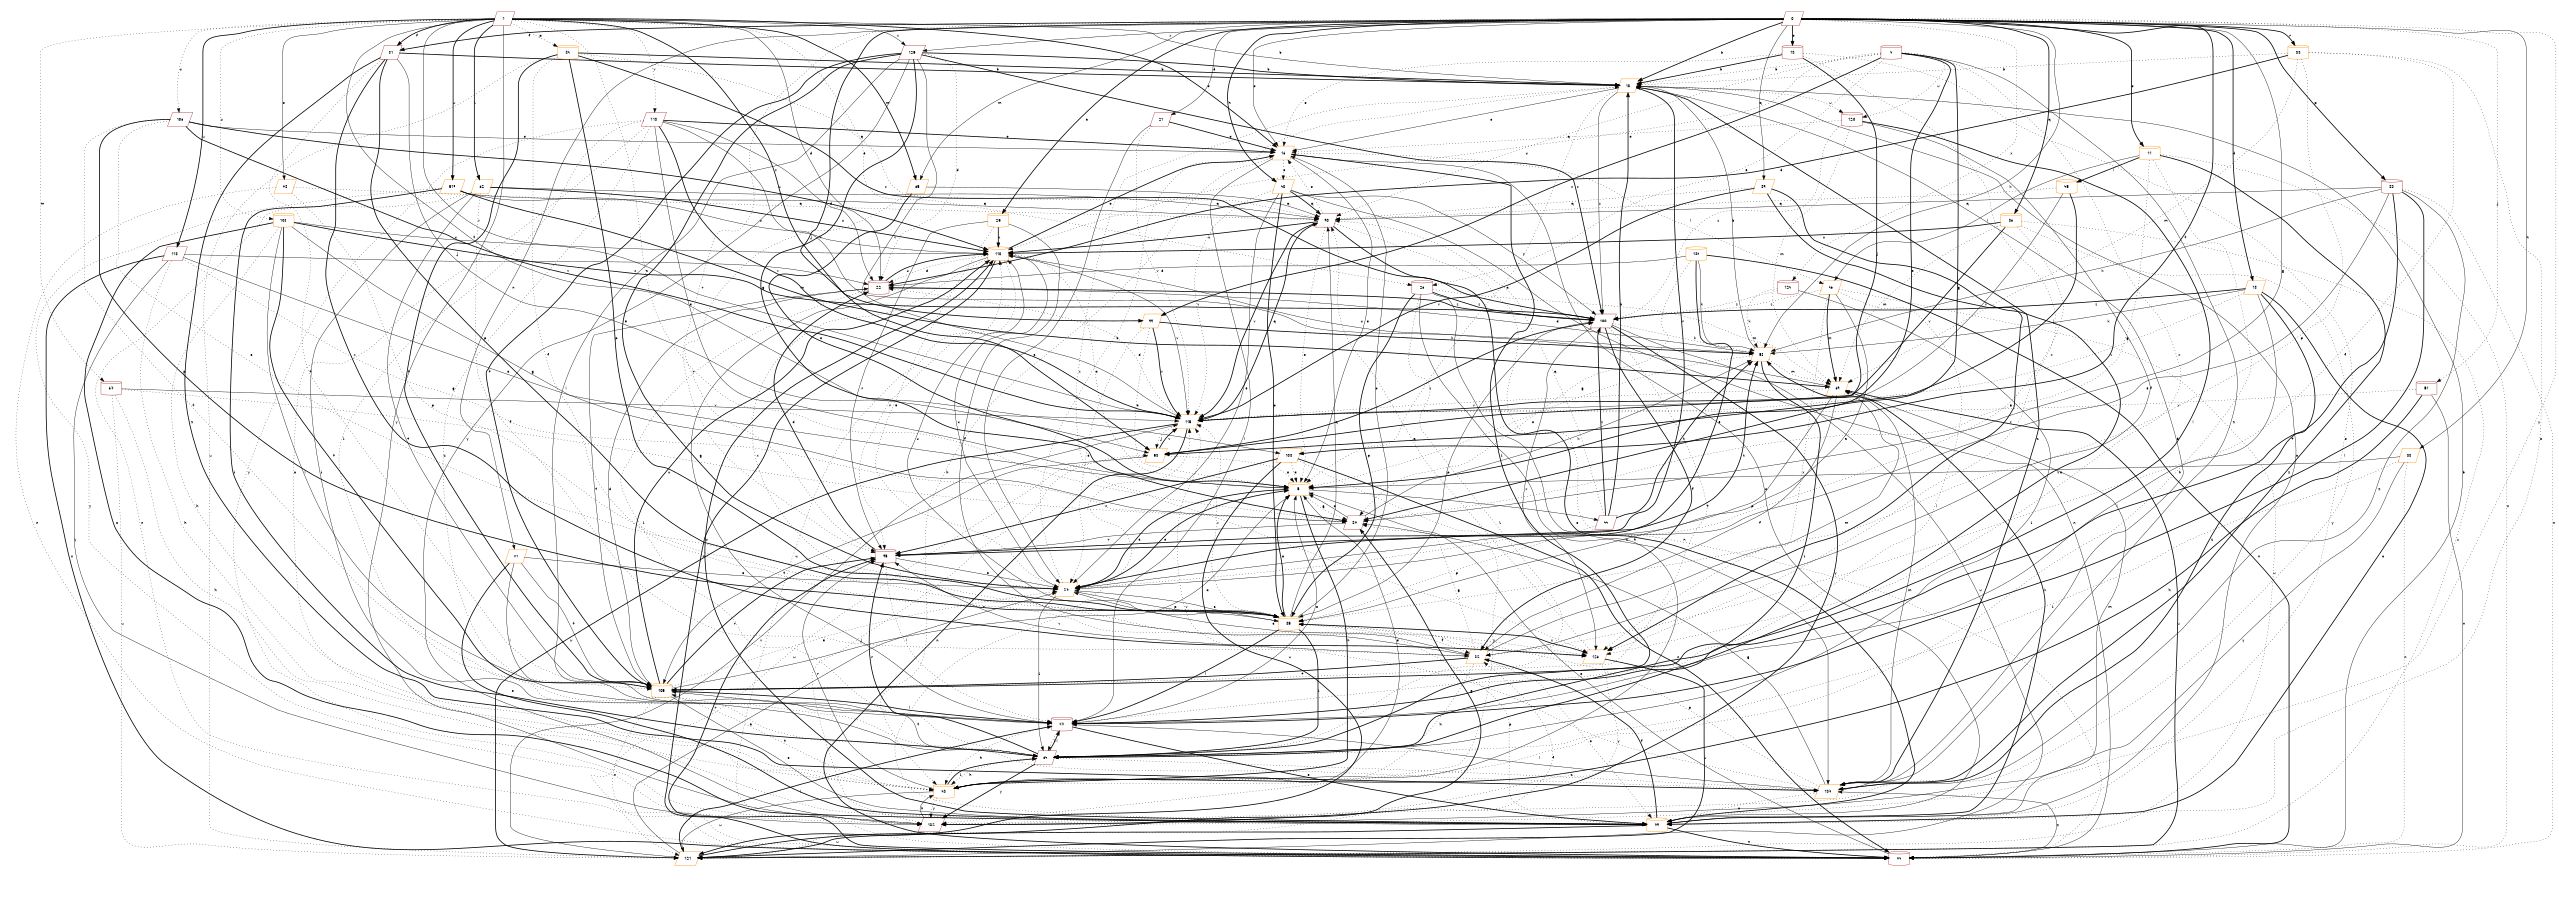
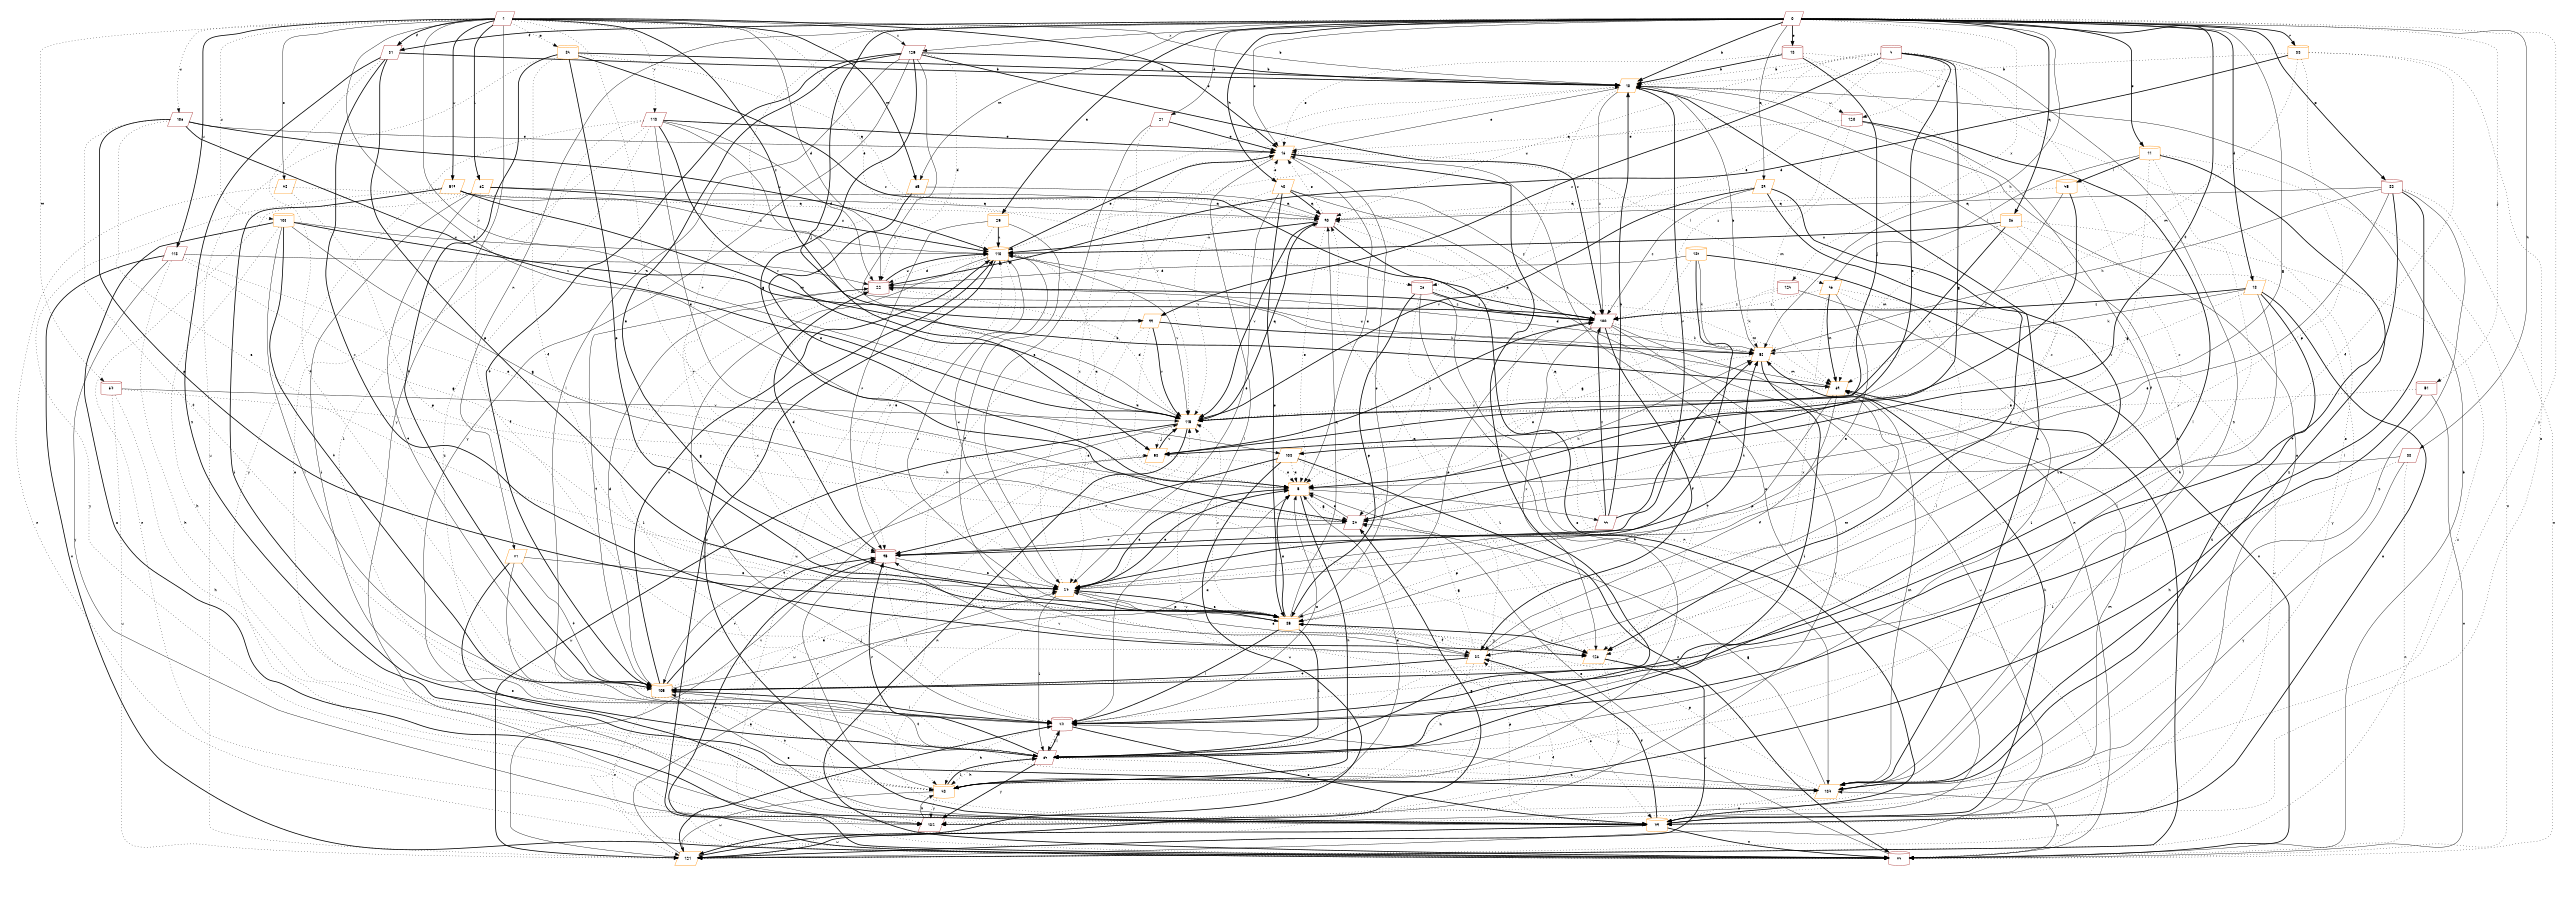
  strict digraph {
    fontname="Patrick Hand"
    node [color=darkorange fontname="Patrick Hand" shape=parallelogram]
    edge [fontname="Patrick Hand" style=dotted]
    0 [color=brown]
    10
    11 [shape=cylinder]
    13 [color=brown shape=cylinder]
    16
    18
    21 [color=brown]
    25 [shape=cylinder]
    31 [color=brown]
    37 [color=brown]
-   38
+   38 [color=brown]
    40
    51 [color=brown shape=cylinder]
    53
    58
    65
    71
    83 [color=brown shape=cylinder]
    86 [shape=cylinder]
    89
    n21 [label=33 shape=cylinder]
    95 [color=brown shape=cylinder]
    103
    124 [color=brown shape=cylinder]
    125 [color=brown]
    132 [color=brown]
    5 [shape=cylinder]
    120 [color=brown shape=cylinder]
    126
    137
    79 [shape=cylinder]
    100 [color=brown]
    43 [shape=cylinder]
    45 [shape=cylinder]
    46
    74 [color=brown shape=cylinder]
    47 [color=brown shape=cylinder]
    64 [color=brown]
    115
    27
    110 [shape=cylinder]
    32
    105 [shape=cylinder]
    85 [shape=cylinder]
    90 [color=brown]
    121
    22 [color=brown shape=cylinder]
    69
    1 [color=brown]
    26 [color=brown shape=cylinder]
    62
    67 [color=brown shape=cylinder]
    78
    84 [shape=cylinder]
    99
    106 [color=brown]
    108 [shape=cylinder]
    113 [color=brown]
    118 [color=brown]
    n60 [label=519]
    134 [shape=cylinder]
    4 [color=brown shape=cylinder]
    44 [color=brown]
    0 -> 10 [label=b style=bold]
    0 -> 11 [label=c style=bold]
    0 -> 13 [label=c style=bold]
    0 -> 16 [label=c style=solid]
    0 -> 18 [label=d style=bold]
    0 -> 21 [label=d style=solid]
    0 -> 25 [label=e style=bold]
    0 -> 31 [label=f style=bold]
    0 -> 37 [label=g style=solid]
    0 -> 38 [label=h style=solid]
    0 -> 40 [label=h style=bold]
    0 -> 51 [label=j]
    0 -> 53 [label=j style=bold]
    0 -> 58 [label=k style=solid]
    0 -> 65 [label=m style=solid]
    0 -> 71 [label=n style=solid]
    0 -> 83 [label=p style=bold]
    0 -> 86 [label=q style=bold]
    0 -> 89 [label=q style=solid]
    0 -> n21 [label=r style=bold]
    0 -> 95 [label=r]
    0 -> 103 [label=t style=bold]
    0 -> 124 [label=x]
    0 -> 125 [label=x style=solid]
    0 -> 132 [label=y]
    10 -> 16 [label=c style=solid]
    10 -> 95 [label=r style=bold]
    10 -> 5 [label=a]
    10 -> 120 [label=w]
    10 -> 126 [label=x]
    10 -> 137 [label=z style=bold]
    10 -> 79 [label=o style=solid]
    10 -> 100 [label=s style=solid]
    11 -> 37 [label=g]
    11 -> 137 [label=z style=bold]
    11 -> 43 [label=h]
    11 -> 45 [label=i style=bold]
    11 -> 46 [label=i style=solid]
    11 -> 74 [label=n]
    13 -> 10 [label=b style=bold]
    13 -> 16 [label=c]
    13 -> 53 [label=j style=bold]
    13 -> 126 [label=x]
    13 -> 79 [label=o]
    16 -> 5 [label=a style=solid]
    16 -> 43 [label=h]
    16 -> 46 [label=i]
    16 -> 47 [label=i style=solid]
    16 -> 64 [label=l style=bold]
    18 -> 58 [label=k style=solid]
    18 -> 137 [label=z style=bold]
    18 -> 79 [label=o style=bold]
    18 -> 100 [label=s style=bold]
    18 -> 47 [label=i style=solid]
    18 -> 115 [label=v]
    21 -> 16 [label=c style=bold]
    21 -> 115 [label=v]
    21 -> 27 [label=e style=solid]
    25 -> 95 [label=r style=solid]
    25 -> 27 [label=e]
    25 -> 110 [label=u style=bold]
    25 -> 32 [label=f style=solid]
    31 -> 10 [label=b style=bold]
-   31 -> 53 [label=j style=solid]
    31 -> 126 [label=x style=bold]
    31 -> 137 [label=z style=bold]
    31 -> 105 [label=t]
    31 -> 85 [label=p style=bold]
    37 -> 58 [label=k style=solid]
    37 -> 95 [label=r style=solid]
    37 -> 5 [label=a style=solid]
    38 -> 132 [label=y style=solid]
    38 -> 5 [label=a style=solid]
    38 -> 74 [label=n]
    38 -> 64 [label=l]
-   16 -> 40 [label=c]
+   40 -> 16 [label=c]
    40 -> 100 [label=s style=solid]
    40 -> 74 [label=n style=solid]
    40 -> 115 [label=v]
    40 -> 27 [label=e style=solid]
    40 -> 85 [label=p style=bold]
    40 -> 90 [label=q style=bold]
    51 -> 43 [label=h style=bold]
    51 -> 74 [label=n style=solid]
    51 -> 115 [label=v]
    53 -> 5 [label=a]
    53 -> 100 [label=s style=bold]
    53 -> 115 [label=v style=bold]
    53 -> 105 [label=t style=solid]
    53 -> 121 [label=w]
    58 -> 10 [label=b style=solid]
    58 -> 5 [label=a]
    58 -> 64 [label=l style=bold]
    58 -> 22 [label=d style=solid]
    58 -> 69 [label=m]
    65 -> 95 [label=r]
    65 -> 5 [label=a style=bold]
    65 -> 90 [label=q style=solid]
    71 -> 79 [label=o style=bold]
    71 -> 47 [label=i style=solid]
    71 -> 27 [label=e style=solid]
    71 -> 105 [label=t style=solid]
    83 -> 58 [label=k style=solid]
    83 -> 137 [label=z style=solid]
    83 -> 74 [label=n]
    83 -> 47 [label=i style=bold]
    83 -> 27 [label=e style=solid]
    83 -> 105 [label=t style=bold]
    83 -> 90 [label=q style=solid]
    86 -> 132 [label=y]
    86 -> 115 [label=v style=bold]
    86 -> 27 [label=e]
    86 -> 110 [label=u style=bold]
    86 -> 121 [label=w]
    86 -> 69 [label=m]
    89 -> 126 [label=x style=bold]
+   89 -> 100 [label=s style=solid]
    89 -> 64 [label=l style=bold]
    89 -> 115 [label=v style=bold]
    89 -> 90 [label=q]
    n21 -> 10 [label=b]
    n21 -> 79 [label=o]
    n21 -> 32 [label=f]
    n21 -> 85 [label=p]
    n21 -> 22 [label=d style=bold]
    n21 -> 69 [label=m]
    95 -> 58 [label=k style=bold]
    95 -> 47 [label=i]
    95 -> 27 [label=e style=solid]
    95 -> 22 [label=d style=bold]
    103 -> 95 [label=r style=bold]
    103 -> 132 [label=y]
    103 -> 5 [label=a]
    103 -> 74 [label=n style=bold]
    103 -> 121 [label=w style=bold]
    124 -> 58 [label=k]
    124 -> 100 [label=s]
    124 -> 64 [label=l style=solid]
    125 -> 10 [label=b style=bold]
    125 -> 37 [label=g style=bold]
    125 -> 132 [label=y style=solid]
    125 -> 100 [label=s style=bold]
    125 -> 47 [label=i style=solid]
    125 -> 115 [label=v style=solid]
    125 -> 27 [label=e style=bold]
    125 -> 105 [label=t style=bold]
    125 -> 22 [label=d]
    132 -> 53 [label=j]
    132 -> 43 [label=h style=solid]
    5 -> 37 [label=g]
    5 -> 43 [label=h style=bold]
    5 -> 27 [label=e style=bold]
    5 -> 44 [label=i style=solid]
    120 -> 16 [label=c]
    120 -> 100 [label=s]
    120 -> 47 [label=i style=bold]
    120 -> 32 [label=f style=solid]
    120 -> 69 [label=m]
    126 -> 132 [label=y]
    126 -> 90 [label=q]
    126 -> 121 [label=w style=bold]
    137 -> 10 [label=b style=solid]
    137 -> 37 [label=g style=solid]
    137 -> 79 [label=o]
    137 -> 47 [label=i style=solid]
    137 -> 115 [label=v]
    137 -> 85 [label=p]
    137 -> 69 [label=m style=solid]
    79 -> 16 [label=c style=solid]
    79 -> 58 [label=k style=bold]
    79 -> 74 [label=n style=bold]
    79 -> 115 [label=v]
    79 -> 110 [label=u style=bold]
    79 -> 32 [label=f style=bold]
    79 -> 85 [label=p]
    79 -> 121 [label=w style=bold]
    79 -> 69 [label=m style=solid]
    100 -> 58 [label=k]
-   100 -> 132 [label=y style=bold]
+   100 -> 132 [label=y style=solid]
    100 -> 126 [label=x style=solid]
    100 -> 32 [label=f style=bold]
    100 -> 105 [label=t]
    100 -> 85 [label=p style=solid]
    100 -> 121 [label=w style=solid]
    43 -> 95 [label=r style=solid]
    43 -> 132 [label=y]
    43 -> 5 [label=a style=solid]
    43 -> 64 [label=l style=bold]
    43 -> 105 [label=t]
    43 -> 121 [label=w style=solid]
    45 -> 53 [label=j style=bold]
    45 -> 115 [label=v style=solid]
    45 -> 90 [label=q]
    46 -> 126 [label=x]
    46 -> 100 [label=s]
    46 -> 47 [label=i]
    46 -> 27 [label=e style=solid]
    46 -> 121 [label=w]
    46 -> 69 [label=m style=bold]
    74 -> 10 [label=b style=solid]
    74 -> 95 [label=r style=bold]
    74 -> 5 [label=a style=solid]
    74 -> 137 [label=z style=solid]
    74 -> 110 [label=u]
    47 -> 5 [label=a style=solid]
    47 -> 79 [label=o style=bold]
    47 -> 43 [label=h]
    47 -> 64 [label=l]
    64 -> 95 [label=r style=bold]
    64 -> 132 [label=y style=bold]
    64 -> 137 [label=z]
    64 -> 43 [label=h]
    64 -> 47 [label=i style=bold]
    64 -> 105 [label=t style=solid]
    115 -> 53 [label=j]
    115 -> 74 [label=n style=bold]
    115 -> 90 [label=q style=bold]
    115 -> 121 [label=w style=bold]
    115 -> 22 [label=d]
    27 -> 10 [label=b]
    27 -> 5 [label=a style=bold]
    27 -> 64 [label=l style=solid]
    27 -> 110 [label=u style=solid]
    27 -> 85 [label=p style=solid]
    110 -> 16 [label=c style=bold]
    110 -> 95 [label=r]
    110 -> 5 [label=a]
    110 -> 126 [label=x]
    110 -> 74 [label=n style=bold]
    110 -> 47 [label=i style=solid]
    110 -> 115 [label=v style=solid]
    110 -> 22 [label=d]
    32 -> 37 [label=g]
    32 -> 95 [label=r style=solid]
    32 -> 79 [label=o]
    32 -> 43 [label=h]
    32 -> 27 [label=e style=solid]
    32 -> 105 [label=t style=bold]
    32 -> 69 [label=m style=solid]
    105 -> 95 [label=r style=bold]
    105 -> 5 [label=a style=solid]
    105 -> 79 [label=o style=solid]
    105 -> 74 [label=n]
    105 -> 47 [label=i style=bold]
    105 -> 27 [label=e]
    105 -> 110 [label=u style=bold]
    105 -> 22 [label=d style=solid]
    85 -> 16 [label=c style=solid]
    85 -> 5 [label=a style=bold]
    85 -> 126 [label=x style=bold]
    85 -> 47 [label=i style=bold]
    85 -> 64 [label=l style=bold]
    85 -> 115 [label=v]
-   85 -> 27 [label=e style=solid]
+   85 -> 27 [label=e style=bold]
    85 -> 110 [label=u style=solid]
    85 -> 32 [label=f]
    85 -> 90 [label=q style=solid]
    90 -> 16 [label=c]
    90 -> 5 [label=a]
    90 -> 79 [label=o style=bold]
    90 -> 74 [label=n]
    90 -> 115 [label=v style=bold]
    90 -> 110 [label=u style=bold]
    121 -> 37 [label=g style=bold]
    121 -> 47 [label=i style=bold]
    121 -> 115 [label=v style=solid]
    121 -> 27 [label=e style=solid]
    121 -> 32 [label=f]
    22 -> 100 [label=s style=bold]
    22 -> 64 [label=l]
    22 -> 110 [label=u style=bold]
    22 -> 105 [label=t style=solid]
    69 -> 115 [label=v]
    69 -> 110 [label=u style=solid]
    69 -> 32 [label=f style=solid]
    69 -> 85 [label=p style=solid]
    69 -> 121 [label=w style=bold]
    1 -> 10 [label=b style=solid]
    1 -> 16 [label=c style=bold]
    1 -> 31 [label=f style=bold]
    1 -> 37 [label=z]
    1 -> 65 [label=m style=bold]
    1 -> 103 [label=t style=solid]
    1 -> 125 [label=x style=solid]
    1 -> 132 [label=y style=solid]
    1 -> 115 [label=v style=solid]
    1 -> 22 [label=d style=solid]
    1 -> 26 [label=e]
    1 -> 62 [label=l style=bold]
    1 -> 67 [label=m]
    1 -> 78 [label=o style=solid]
    1 -> 84 [label=p]
    1 -> 99 [label=s style=bold]
    1 -> 106 [label=u]
    1 -> 108 [label=u]
    1 -> 113 [label=v]
    1 -> 118 [label=w style=bold]
    1 -> n60 [label=w style=bold]
    26 -> 137 [label=z style=solid]
    26 -> 100 [label=s style=bold]
    26 -> 43 [label=h style=solid]
    26 -> 64 [label=l]
    26 -> 85 [label=p style=bold]
    26 -> 69 [label=m]
    62 -> 74 [label=n]
    62 -> 64 [label=l style=solid]
    62 -> 110 [label=u style=bold]
    62 -> 32 [label=f]
    62 -> 105 [label=t style=solid]
    62 -> 90 [label=q style=solid]
    67 -> 37 [label=g]
    67 -> 43 [label=h]
    67 -> 115 [label=v style=solid]
    67 -> 121 [label=w]
    78 -> 74 [label=n]
    78 -> 85 [label=p]
    78 -> 90 [label=q]
    84 -> 10 [label=b style=bold]
    84 -> 126 [label=f]
    84 -> 100 [label=s style=bold]
    84 -> 105 [label=t style=bold]
    84 -> 85 [label=p style=bold]
    84 -> 90 [label=q]
    84 -> 121 [label=w]
    99 -> 58 [label=k style=bold]
    99 -> 5 [label=a]
    99 -> 115 [label=v style=bold]
    99 -> 27 [label=e]
    106 -> 16 [label=c style=solid]
    106 -> 115 [label=v style=bold]
    106 -> 27 [label=e]
    106 -> 110 [label=u style=bold]
    106 -> 105 [label=t]
    106 -> 85 [label=p style=bold]
    108 -> 37 [label=g style=solid]
    108 -> 79 [label=o style=bold]
    108 -> 100 [label=s style=bold]
    108 -> 43 [label=h]
    108 -> 47 [label=i style=solid]
    108 -> 110 [label=u style=solid]
    108 -> 105 [label=t style=bold]
    113 -> 16 [label=c style=bold]
    113 -> 58 [label=k style=solid]
    113 -> 132 [label=y]
    113 -> 5 [label=a style=solid]
    113 -> 137 [label=z]
    113 -> 79 [label=o]
    113 -> 64 [label=l]
    113 -> 115 [label=v style=bold]
    113 -> 22 [label=d style=solid]
    118 -> 37 [label=g]
    118 -> 132 [label=y style=solid]
-   118 -> 5 [label=a style=solid]
+   118 -> 5 [label=a]
    118 -> 43 [label=h]
    118 -> 74 [label=n style=bold]
    118 -> 22 [label=d style=solid]
    n60 -> 132 [label=y]
    n60 -> 64 [label=l style=bold]
    n60 -> 110 [label=u style=solid]
    n60 -> 90 [label=q style=solid]
    n60 -> 69 [label=m style=bold]
    134 -> 37 [label=g]
    134 -> 58 [label=k style=solid]
    134 -> 74 [label=n style=bold]
    134 -> 27 [label=e style=bold]
    134 -> 22 [label=d style=solid]
    4 -> 10 [label=b]
    4 -> 37 [label=g style=bold]
    4 -> 5 [label=a style=bold]
    4 -> 120 [label=w]
    4 -> 126 [label=x]
    4 -> 137 [label=z style=solid]
    4 -> 110 [label=u]
    4 -> 90 [label=q]
    4 -> 26 [label=e]
    4 -> 99 [label=s style=bold]
    44 -> 10 [label=b style=bold]
    44 -> 58 [label=k style=bold]
    44 -> 100 [label=s style=bold]
    44 -> 85 [label=p]
    44 -> 90 [label=q]
  }
